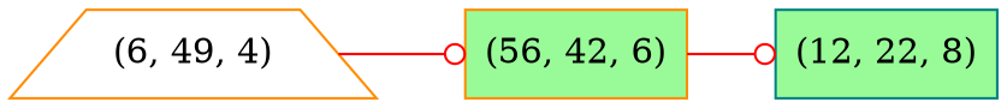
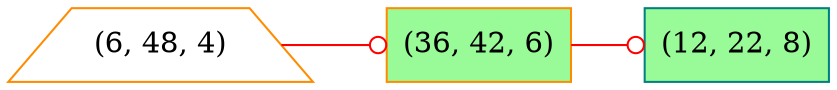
  digraph {
    rankdir=LR
    node [color=darkorange fillcolor=palegreen shape=box style=filled]
    edge [arrowhead=odot color=red style=solid]
-   "(6, 48, 4)" [fillcolor=white shape=trapezium label="(6, 49, 4)"]
-   "(36, 42, 6)" [label="(56, 42, 6)"]
+   "(6, 48, 4)" [fillcolor=white shape=trapezium]
+   "(36, 42, 6)"
    "(12, 22, 8)" [color=teal]
    "(6, 48, 4)" -> "(36, 42, 6)"
    "(36, 42, 6)" -> "(12, 22, 8)"
  }
